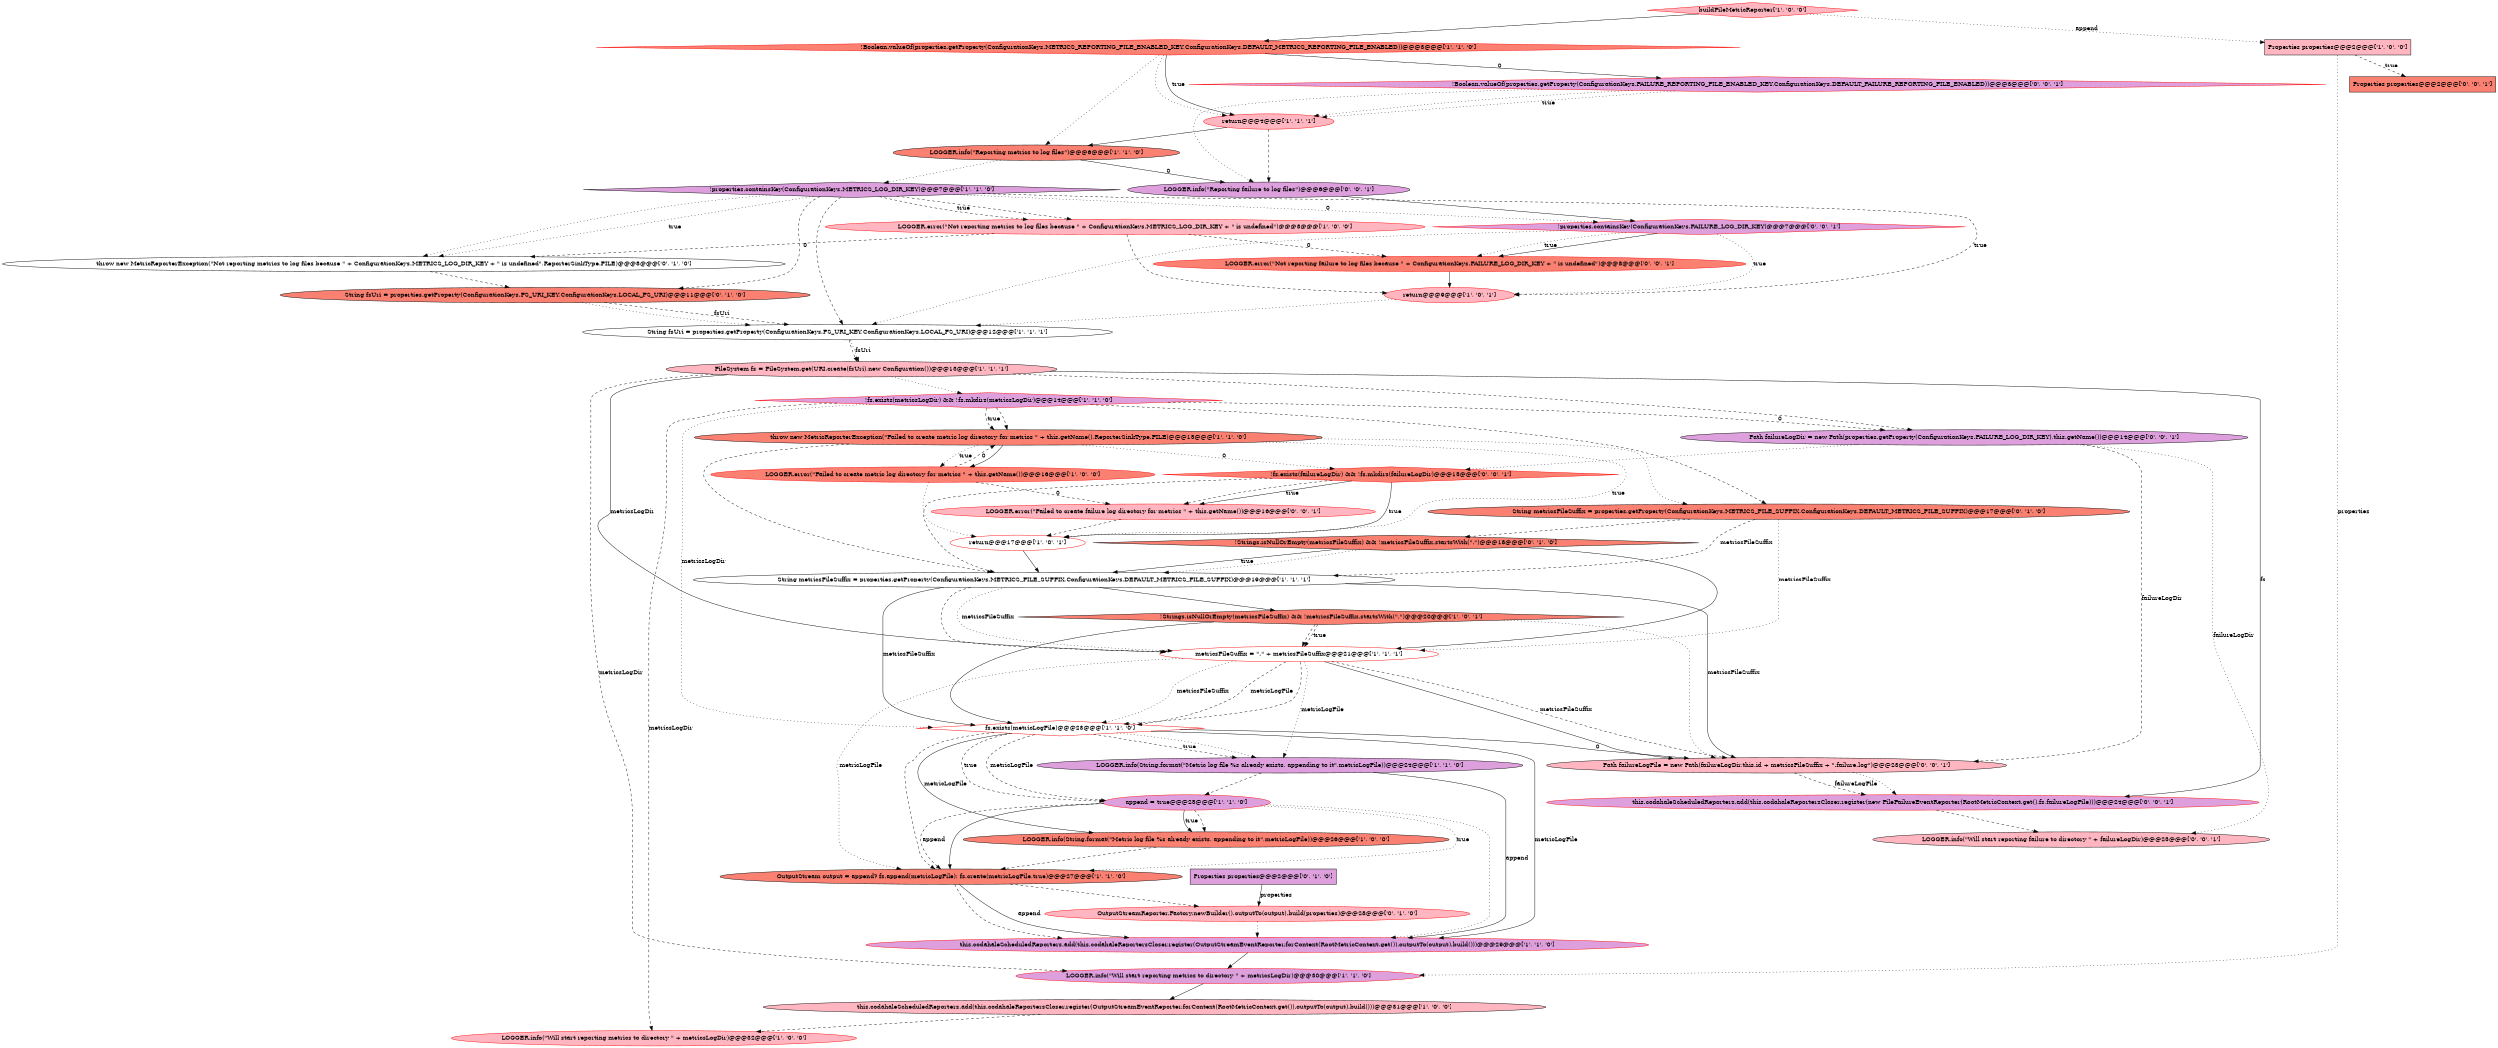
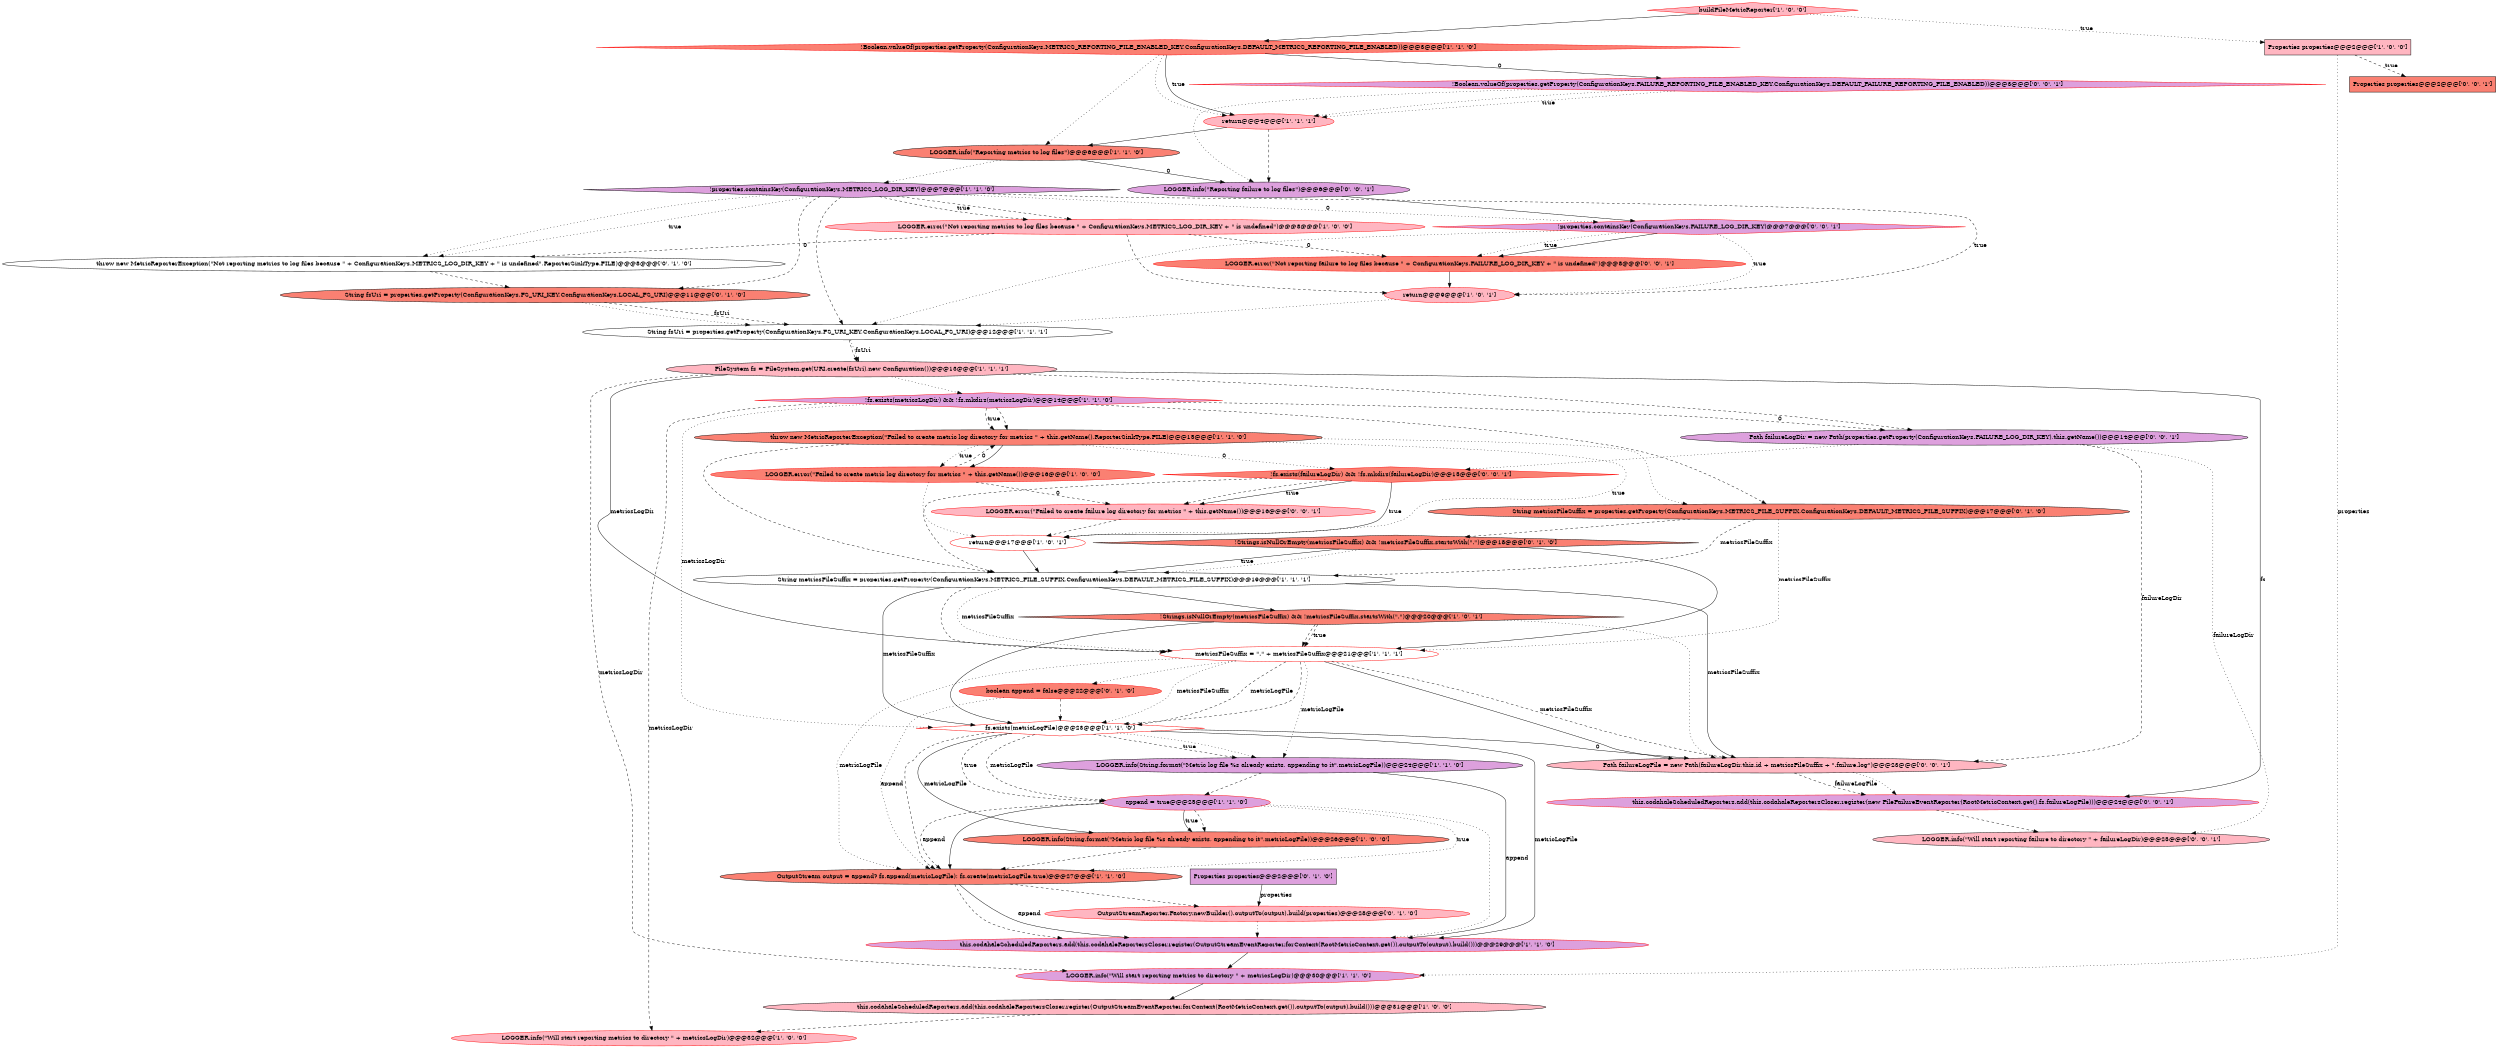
  digraph {
    node [color=red fillcolor=salmon shape=ellipse style=filled]
    edge [style=dashed]
    n1 [fillcolor=lightpink label="LOGGER.error(\"Not reporting metrics to log files because \" + ConfigurationKeys.METRICS_LOG_DIR_KEY + \" is undefined\")@@@8@@@['1', '0', '0']"]
    n2 [color=black fillcolor=white label="throw new MetricReporterException(\"Not reporting metrics to log files because \" + ConfigurationKeys.METRICS_LOG_DIR_KEY + \" is undefined\",ReporterSinkType.FILE)@@@8@@@['0', '1', '0']"]
    n3 [label="LOGGER.error(\"Not reporting failure to log files because \" + ConfigurationKeys.FAILURE_LOG_DIR_KEY + \" is undefined\")@@@8@@@['0', '0', '1']"]
    n4 [fillcolor=lightpink label="return@@@9@@@['1', '0', '1']"]
    n5 [color=black label="String fsUri = properties.getProperty(ConfigurationKeys.FS_URI_KEY,ConfigurationKeys.LOCAL_FS_URI)@@@11@@@['0', '1', '0']"]
    n6 [color=black fillcolor=white label="String fsUri = properties.getProperty(ConfigurationKeys.FS_URI_KEY,ConfigurationKeys.LOCAL_FS_URI)@@@12@@@['1', '1', '1']"]
    n7 [color=black fillcolor=lightpink label="FileSystem fs = FileSystem.get(URI.create(fsUri),new Configuration())@@@13@@@['1', '1', '1']"]
    n8 [color=black fillcolor=plum label="Path failureLogDir = new Path(properties.getProperty(ConfigurationKeys.FAILURE_LOG_DIR_KEY),this.getName())@@@14@@@['0', '0', '1']"]
    n9 [fillcolor=plum label="LOGGER.info(\"Will start reporting metrics to directory \" + metricsLogDir)@@@30@@@['1', '1', '0']"]
    n10 [fillcolor=plum label="this.codahaleScheduledReporters.add(this.codahaleReportersCloser.register(new FileFailureEventReporter(RootMetricContext.get(),fs,failureLogFile)))@@@24@@@['0', '0', '1']"]
    n11 [fillcolor=plum label="!fs.exists(metricsLogDir) && !fs.mkdirs(metricsLogDir)@@@14@@@['1', '1', '0']" shape=diamond]
    n12 [fillcolor=white label="metricsFileSuffix = \".\" + metricsFileSuffix@@@21@@@['1', '1', '1']"]
    n13 [color=black fillcolor=lightpink label="Path failureLogFile = new Path(failureLogDir,this.id + metricsFileSuffix + \".failure.log\")@@@23@@@['0', '0', '1']"]
    n14 [label="!fs.exists(failureLogDir) && !fs.mkdirs(failureLogDir)@@@15@@@['0', '0', '1']" shape=diamond]
    n15 [color=black fillcolor=lightpink label="LOGGER.info(\"Will start reporting failure to directory \" + failureLogDir)@@@25@@@['0', '0', '1']"]
    n16 [color=black fillcolor=lightpink label="this.codahaleScheduledReporters.add(this.codahaleReportersCloser.register(OutputStreamEventReporter.forContext(RootMetricContext.get()).outputTo(output).build()))@@@31@@@['1', '0', '0']"]
    n17 [color=black label="String metricsFileSuffix = properties.getProperty(ConfigurationKeys.METRICS_FILE_SUFFIX,ConfigurationKeys.DEFAULT_METRICS_FILE_SUFFIX)@@@17@@@['0', '1', '0']"]
    n18 [fillcolor=white label="fs.exists(metricLogFile)@@@23@@@['1', '1', '0']" shape=diamond]
    n19 [color=black label="throw new MetricReporterException(\"Failed to create metric log directory for metrics \" + this.getName(),ReporterSinkType.FILE)@@@15@@@['1', '1', '0']"]
    n20 [fillcolor=lightpink label="LOGGER.info(\"Will start reporting metrics to directory \" + metricsLogDir)@@@32@@@['1', '0', '0']"]
    n21 [color=black label="OutputStream output = append? fs.append(metricLogFile): fs.create(metricLogFile,true)@@@27@@@['1', '1', '0']"]
+   n22 [label="boolean append = false@@@22@@@['0', '1', '0']"]
    n23 [color=black fillcolor=plum label="LOGGER.info(String.format(\"Metric log file %s already exists, appending to it\",metricLogFile))@@@24@@@['1', '1', '0']"]
    n24 [color=black label="LOGGER.info(String.format(\"Metric log file %s already exists, appending to it\",metricLogFile))@@@26@@@['1', '0', '0']"]
    n25 [fillcolor=lightpink label="OutputStreamReporter.Factory.newBuilder().outputTo(output).build(properties)@@@28@@@['0', '1', '0']"]
    n26 [fillcolor=plum label="this.codahaleScheduledReporters.add(this.codahaleReportersCloser.register(OutputStreamEventReporter.forContext(RootMetricContext.get()).outputTo(output).build()))@@@29@@@['1', '1', '0']"]
    n27 [fillcolor=white label="return@@@17@@@['1', '0', '1']"]
    n28 [color=black fillcolor=white label="String metricsFileSuffix = properties.getProperty(ConfigurationKeys.METRICS_FILE_SUFFIX,ConfigurationKeys.DEFAULT_METRICS_FILE_SUFFIX)@@@19@@@['1', '1', '1']"]
    n29 [fillcolor=lightpink label="LOGGER.error(\"Failed to create failure log directory for metrics \" + this.getName())@@@16@@@['0', '0', '1']"]
    n30 [color=black label="!Strings.isNullOrEmpty(metricsFileSuffix) && !metricsFileSuffix.startsWith(\".\")@@@20@@@['1', '0', '1']" shape=diamond]
    n31 [color=black fillcolor=plum label="LOGGER.info(\"Reporting failure to log files\")@@@6@@@['0', '0', '1']"]
    n32 [fillcolor=plum label="!properties.containsKey(ConfigurationKeys.FAILURE_LOG_DIR_KEY)@@@7@@@['0', '0', '1']" shape=diamond]
    n33 [color=black label="!Strings.isNullOrEmpty(metricsFileSuffix) && !metricsFileSuffix.startsWith(\".\")@@@18@@@['0', '1', '0']" shape=diamond]
    n34 [color=black label="LOGGER.info(\"Reporting metrics to log files\")@@@6@@@['1', '1', '0']"]
    n35 [color=black fillcolor=plum label="!properties.containsKey(ConfigurationKeys.METRICS_LOG_DIR_KEY)@@@7@@@['1', '1', '0']" shape=diamond]
    n36 [fillcolor=plum label="!Boolean.valueOf(properties.getProperty(ConfigurationKeys.FAILURE_REPORTING_FILE_ENABLED_KEY,ConfigurationKeys.DEFAULT_FAILURE_REPORTING_FILE_ENABLED))@@@3@@@['0', '0', '1']" shape=diamond]
    n37 [fillcolor=lightpink label="return@@@4@@@['1', '1', '1']"]
    n38 [color=black label="Properties properties@@@2@@@['0', '0', '1']" shape=box]
    n39 [fillcolor=plum label="append = true@@@25@@@['1', '1', '0']"]
    n40 [label="!Boolean.valueOf(properties.getProperty(ConfigurationKeys.METRICS_REPORTING_FILE_ENABLED_KEY,ConfigurationKeys.DEFAULT_METRICS_REPORTING_FILE_ENABLED))@@@3@@@['1', '1', '0']" shape=diamond]
    n41 [color=black fillcolor=plum label="Properties properties@@@2@@@['0', '1', '0']" shape=box]
    n42 [label="LOGGER.error(\"Failed to create metric log directory for metrics \" + this.getName())@@@16@@@['1', '0', '0']"]
    n43 [fillcolor=lightpink label="buildFileMetricReporter['1', '0', '0']" shape=diamond]
    n44 [color=black fillcolor=lightpink label="Properties properties@@@2@@@['1', '0', '0']" shape=box]
    n1 -> n2 [label=0]
    n1 -> n3 [label=0]
    n1 -> n4
    n2 -> n5
    n3 -> n4 [style=solid]
    n4 -> n6 [style=dotted]
    n5 -> n6 [style=dotted]
    n5 -> n6 [label=fsUri]
    n6 -> n7
    n6 -> n7 [label=fsUri style=dotted]
    n7 -> n8
    n7 -> n9 [label=metricsLogDir]
    n7 -> n10 [label=fs style=solid]
    n7 -> n11 [style=dotted]
    n7 -> n12 [label=metricsLogDir style=solid]
    n8 -> n13 [label=failureLogDir]
    n8 -> n14 [style=dotted]
    n8 -> n15 [label=failureLogDir style=dotted]
    n9 -> n16 [style=solid]
    n10 -> n15
    n11 -> n8 [label=0]
    n11 -> n17
    n11 -> n18 [label=metricsLogDir style=dotted]
    n11 -> n19
    n11 -> n19 [label=true]
    n11 -> n20 [label=metricsLogDir]
    n12 -> n13 [style=solid]
    n12 -> n13 [label=metricsFileSuffix]
    n12 -> n18 [label=metricLogFile]
    n12 -> n18
    n12 -> n18 [label=metricsFileSuffix style=dotted]
    n12 -> n21 [label=metricLogFile style=dotted]
+   n12 -> n22 [style=dotted]
    n12 -> n23 [label=metricLogFile style=dotted]
    n13 -> n10 [label=failureLogFile]
    n13 -> n10 [style=dotted]
    n14 -> n27 [label=true style=solid]
    n14 -> n28
    n14 -> n29 [label=true style=solid]
    n14 -> n29
    n16 -> n20
    n17 -> n12 [label=metricsFileSuffix style=dotted]
    n17 -> n28 [label=metricsFileSuffix]
    n17 -> n33
    n18 -> n13 [label=0 style=solid]
    n18 -> n21
    n18 -> n23 [label=true]
    n18 -> n23 [style=dotted]
    n18 -> n24 [label=metricLogFile style=solid]
    n18 -> n26 [label=metricLogFile style=solid]
    n18 -> n39 [label=true]
    n18 -> n39 [label=metricLogFile]
    n19 -> n14 [label=0 style=dotted]
    n19 -> n17 [style=dotted]
    n19 -> n27 [label=true style=dotted]
    n19 -> n28
    n19 -> n42 [style=solid]
    n19 -> n42 [label=true style=dotted]
    n21 -> n25
    n21 -> n26 [label=append style=solid]
    n21 -> n26
+   n22 -> n18
+   n22 -> n21 [label=append style=dotted]
    n23 -> n26 [label=append style=solid]
    n23 -> n39
    n24 -> n21
    n25 -> n26 [style=dotted]
    n26 -> n9 [style=solid]
    n27 -> n28 [style=solid]
    n28 -> n12
    n28 -> n12 [label=metricsFileSuffix style=dotted]
    n28 -> n13 [label=metricsFileSuffix style=solid]
    n28 -> n18 [label=metricsFileSuffix style=solid]
    n28 -> n30 [style=solid]
    n29 -> n27
    n30 -> n12
    n30 -> n12 [label=true]
    n30 -> n13 [style=dotted]
    n30 -> n18 [style=solid]
    n31 -> n32 [style=solid]
    n32 -> n3 [style=solid]
    n32 -> n3 [label=true style=dotted]
    n32 -> n4 [label=true style=dotted]
    n32 -> n6 [style=dotted]
    n33 -> n12 [style=solid]
    n33 -> n28 [label=true style=solid]
    n33 -> n28 [style=dotted]
    n34 -> n31 [label=0 style=solid]
    n34 -> n35 [style=dotted]
    n35 -> n1
    n35 -> n1 [label=true]
    n35 -> n2 [style=dotted]
    n35 -> n2 [label=true style=dotted]
    n35 -> n4 [label=true]
    n35 -> n5
    n35 -> n6
    n35 -> n32 [label=0 style=dotted]
    n36 -> n31 [style=dotted]
    n36 -> n37 [label=true style=dotted]
    n36 -> n37 [style=dotted]
    n37 -> n31
    n37 -> n34 [style=solid]
    n39 -> n21 [label=true style=dotted]
    n39 -> n21 [label=append]
    n39 -> n21 [style=solid]
    n39 -> n24
    n39 -> n24 [label=true style=solid]
    n39 -> n26 [style=dotted]
    n40 -> n34 [style=dotted]
    n40 -> n36 [label=0 style=solid]
    n40 -> n37 [style=dotted]
    n40 -> n37 [label=true style=solid]
    n41 -> n25 [label=properties style=solid]
    n42 -> n19 [label=0]
    n42 -> n27 [style=dotted]
    n42 -> n29 [label=0]
    n43 -> n40 [style=solid]
-   n43 -> n44 [label=append style=dotted]
+   n43 -> n44 [label=true style=dotted]
    n44 -> n9 [label=properties style=dotted]
    n44 -> n38 [label=true]
  }
